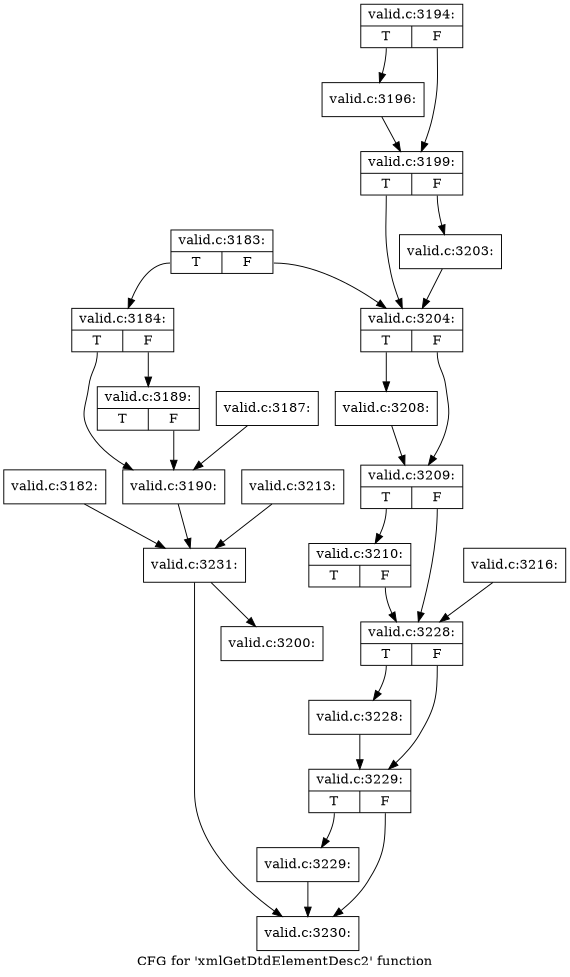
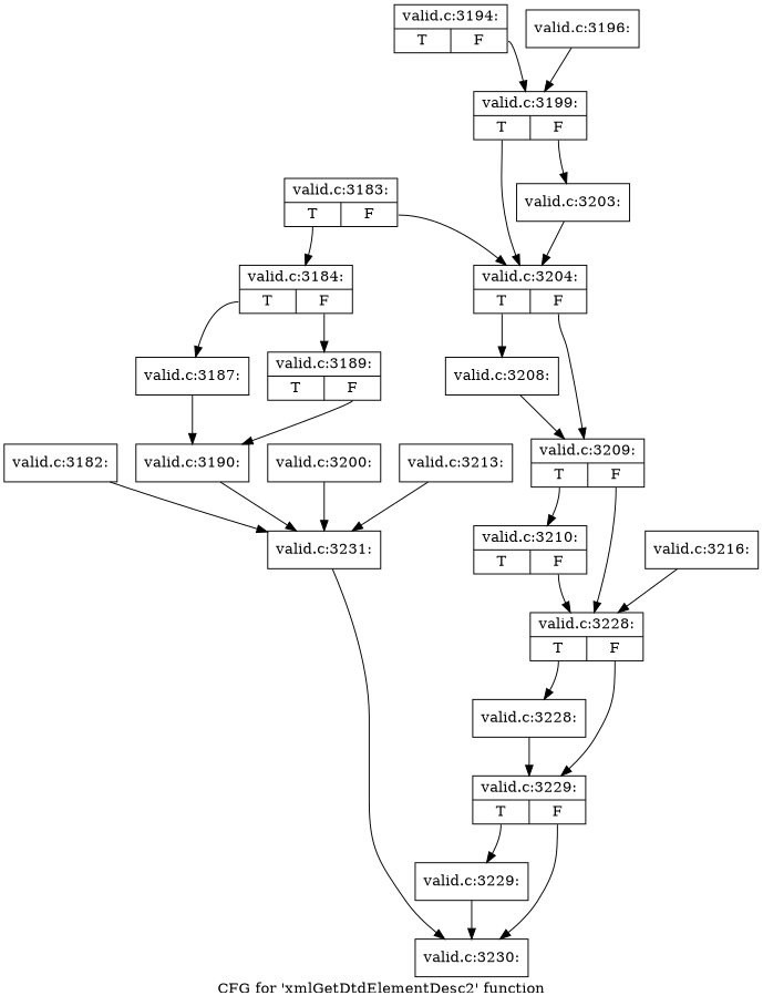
  digraph {
    label="CFG for 'xmlGetDtdElementDesc2' function"
    node [shape=record]
    n1 [label="{valid.c:3182:}"]
    n2 [label="{valid.c:3231:}"]
    n3 [label="{valid.c:3183:|{<s0>T|<s1>F}}"]
    n4 [label="{valid.c:3184:|{<s0>T|<s1>F}}"]
    n5 [label="{valid.c:3204:|{<s0>T|<s1>F}}"]
    n6 [label="{valid.c:3230:}"]
    n7 [label="{valid.c:3187:}"]
    n8 [label="{valid.c:3189:|{<s0>T|<s1>F}}"]
    n9 [label="{valid.c:3208:}"]
    n10 [label="{valid.c:3209:|{<s0>T|<s1>F}}"]
    n11 [label="{valid.c:3190:}"]
    n12 [label="{valid.c:3210:|{<s0>T|<s1>F}}"]
    n13 [label="{valid.c:3228:|{<s0>T|<s1>F}}"]
    n14 [label="{valid.c:3194:|{<s0>T|<s1>F}}"]
    n15 [label="{valid.c:3196:}"]
    n16 [label="{valid.c:3199:|{<s0>T|<s1>F}}"]
    n17 [label="{valid.c:3203:}"]
    n18 [label="{valid.c:3200:}"]
    n19 [label="{valid.c:3228:}"]
    n20 [label="{valid.c:3229:|{<s0>T|<s1>F}}"]
    n21 [label="{valid.c:3229:}"]
    n22 [label="{valid.c:3213:}"]
    n23 [label="{valid.c:3216:}"]
    n1 -> n2
    n2 -> n6
    n3 -> n4 [tailport=s0]
    n3 -> n5 [tailport=s1]
-   n4 -> n11 [tailport=s0]
+   n4 -> n7 [tailport=s0]
    n4 -> n8 [tailport=s1]
    n5 -> n9 [tailport=s0]
    n5 -> n10 [tailport=s1]
    n7 -> n11
    n8 -> n11 [tailport=s1]
    n9 -> n10
    n10 -> n12 [tailport=s0]
    n10 -> n13 [tailport=s1]
    n11 -> n2
    n12 -> n13 [tailport=s1]
    n13 -> n19 [tailport=s0]
    n13 -> n20 [tailport=s1]
-   n14 -> n15 [tailport=s0]
    n14 -> n16 [tailport=s1]
    n15 -> n16
    n16 -> n5 [tailport=s0]
    n16 -> n17 [tailport=s1]
    n17 -> n5
-   n2 -> n18
+   n18 -> n2
    n19 -> n20
    n20 -> n6 [tailport=s1]
    n20 -> n21 [tailport=s0]
    n21 -> n6
    n22 -> n2
    n23 -> n13
  }
